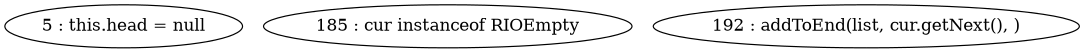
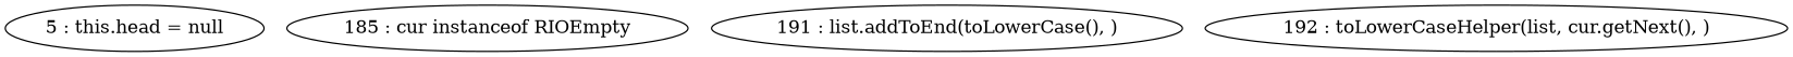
  digraph {
    "5 : this.head = null"
    "185 : cur instanceof RIOEmpty"
-   "192 : toLowerCaseHelper(list, cur.getNext(), )" [label="192 : addToEnd(list, cur.getNext(), )"]
+   "191 : list.addToEnd(toLowerCase(), )"
+   "192 : toLowerCaseHelper(list, cur.getNext(), )"
  }
